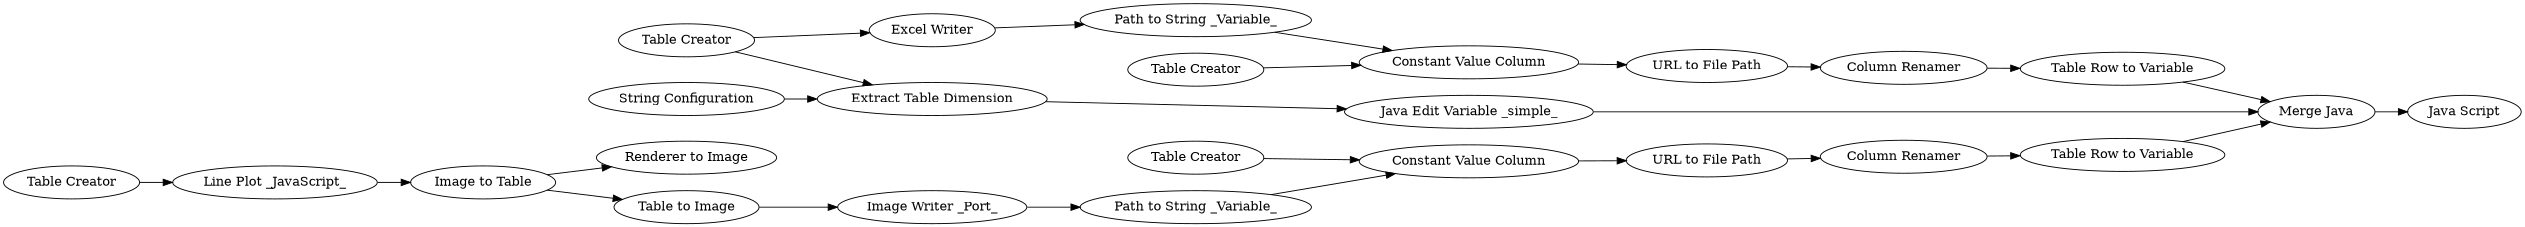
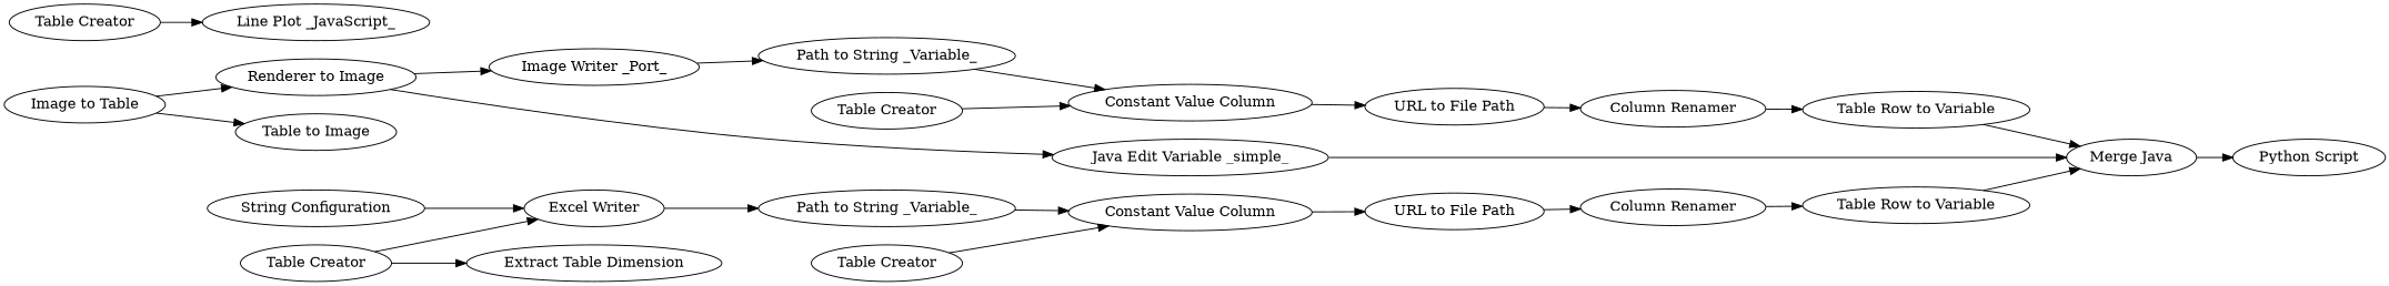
  digraph {
    rankdir=LR
    n1 [label="Image to Table"]
    n2 [label="Renderer to Image"]
    n3 [label="Table to Image"]
    n4 [label="Image Writer _Port_"]
    n5 [label="Table Row to Variable"]
    n6 [label="Merge Java"]
-   n7 [label="Java Script"]
+   n7 [label="Python Script"]
    n8 [label="Excel Writer"]
    n9 [label="Path to String _Variable_"]
    n10 [label="Constant Value Column"]
    n11 [label="URL to File Path"]
    n12 [label="Line Plot _JavaScript_"]
    n13 [label="Path to String _Variable_"]
    n14 [label="Constant Value Column"]
    n15 [label="URL to File Path"]
    n16 [label="Table Creator"]
    n17 [label="Extract Table Dimension"]
    n18 [label="Java Edit Variable _simple_"]
    n19 [label="Column Renamer"]
    n20 [label="Column Renamer"]
    n21 [label="Table Row to Variable"]
    n22 [label="Table Creator"]
    n23 [label="String Configuration"]
    n24 [label="Table Creator"]
    n25 [label="Table Creator"]
    n1 -> n2
    n1 -> n3
-   n3 -> n4
+   n2 -> n4
    n4 -> n13
    n5 -> n6
    n6 -> n7
    n8 -> n9
    n9 -> n10
    n10 -> n11
    n11 -> n19
-   n12 -> n1
    n13 -> n14
    n14 -> n15
    n15 -> n20
    n16 -> n8
    n16 -> n17
-   n17 -> n18
+   n2 -> n18
    n18 -> n6
    n19 -> n5
    n20 -> n21
    n21 -> n6
    n22 -> n12
-   n23 -> n17
+   n23 -> n8
    n24 -> n14
    n25 -> n10
  }
